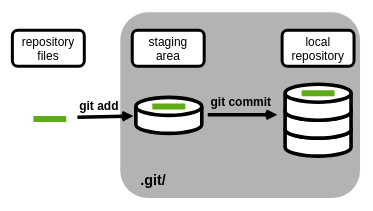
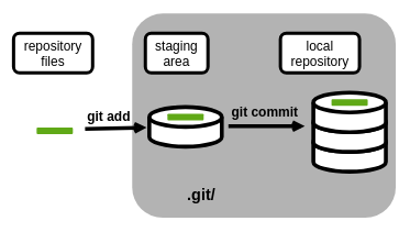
  <mxCell id="0" />
  <mxCell id="1" parent="0" />
  <mxCell id="2" value="" style="rounded=1;whiteSpace=wrap;html=1;strokeColor=none;fillColor=#B3B3B3;" parent="1" vertex="1"><mxGeometry x="200" y="20" width="400" height="310" as="geometry" /></mxCell>
  <mxCell id="3" value="&lt;font style=&quot;font-size: 20px&quot;&gt;repository &lt;br&gt;files&lt;/font&gt;" style="rounded=1;whiteSpace=wrap;html=1;strokeWidth=5;" parent="1" vertex="1"><mxGeometry x="20" y="50" width="120" height="60" as="geometry" /></mxCell>
- <mxCell id="4" value="&lt;span style=&quot;font-size: 20px&quot;&gt;staging&lt;br&gt;area&lt;/span&gt;" style="rounded=1;whiteSpace=wrap;html=1;strokeWidth=5;" parent="1" vertex="1"><mxGeometry x="220" y="50" width="120" height="60" as="geometry" /></mxCell>
- <mxCell id="5" value="&lt;span style=&quot;font-size: 20px&quot;&gt;local repository&lt;/span&gt;" style="rounded=1;whiteSpace=wrap;html=1;strokeWidth=5;" parent="1" vertex="1"><mxGeometry x="470" y="50" width="120" height="60" as="geometry" /></mxCell>
+ <mxCell id="4" value="&lt;span style=&quot;font-size: 20px&quot;&gt;staging&lt;br&gt;area&lt;/span&gt;" style="rounded=1;whiteSpace=wrap;html=1;strokeWidth=5;" parent="1" vertex="1"><mxGeometry x="220" y="50" width="95" height="60" as="geometry" /></mxCell>
+ <mxCell id="5" value="&lt;span style=&quot;font-size: 20px&quot;&gt;local repository&lt;/span&gt;" style="rounded=1;whiteSpace=wrap;html=1;strokeWidth=5;" parent="1" vertex="1"><mxGeometry x="425" y="50" width="120" height="60" as="geometry" /></mxCell>
  <mxCell id="6" value="&lt;b id=&quot;docs-internal-guid-e9562bcf-7fff-43f4-15fe-8f4632422af8&quot; style=&quot;color: rgb(0, 0, 0); font-style: normal; letter-spacing: normal; text-indent: 0px; text-transform: none; word-spacing: 0px; text-decoration: none; font-weight: normal;&quot;&gt;&lt;img width=&quot;104px;&quot; height=&quot;114px;&quot; src=&quot;https://lh4.googleusercontent.com/Fy4fd0Fr89id78w7Pa13-S0sopuFruRuMyBy65n2Bs_d72Jlvp0TaDo4HOPwKdpCi_vj-0lDlSDYd6YsVDYRlRqI6hQ_PuspU0R4_K-iVqg9heQKQrJ3yIu7Bk4n9e1ikWygdtinKlSMzA&quot;&gt;&lt;/b&gt;" style="text;whiteSpace=wrap;html=1;" parent="1" vertex="1"><mxGeometry x="27.5" y="130" width="105" height="130" as="geometry" /></mxCell>
  <mxCell id="7" value="" style="rounded=1;whiteSpace=wrap;html=1;fillColor=#60a917;fontColor=#ffffff;strokeColor=none;" parent="1" vertex="1"><mxGeometry x="55" y="193" width="55" height="10" as="geometry" /></mxCell>
  <mxCell id="8" value="" style="group" parent="1" vertex="1" connectable="0"><mxGeometry x="475" y="140" width="110" height="120" as="geometry" /></mxCell>
  <mxCell id="9" value="" style="shape=cylinder3;whiteSpace=wrap;html=1;boundedLbl=1;backgroundOutline=1;size=15;rounded=0;strokeWidth=6;" parent="8" vertex="1"><mxGeometry y="60" width="110" height="60" as="geometry" /></mxCell>
  <mxCell id="10" value="" style="shape=cylinder3;whiteSpace=wrap;html=1;boundedLbl=1;backgroundOutline=1;size=15;rounded=0;strokeWidth=6;" parent="8" vertex="1"><mxGeometry y="30" width="110" height="60" as="geometry" /></mxCell>
  <mxCell id="11" value="" style="shape=cylinder3;whiteSpace=wrap;html=1;boundedLbl=1;backgroundOutline=1;size=15;rounded=0;strokeWidth=6;" parent="8" vertex="1"><mxGeometry width="110" height="60" as="geometry" /></mxCell>
  <mxCell id="12" value="" style="rounded=1;whiteSpace=wrap;html=1;fillColor=#60a917;fontColor=#ffffff;strokeColor=none;" parent="8" vertex="1"><mxGeometry x="27.5" y="10" width="55" height="10" as="geometry" /></mxCell>
  <mxCell id="13" value="" style="group" parent="1" vertex="1" connectable="0"><mxGeometry x="226" y="162" width="110" height="60" as="geometry" /></mxCell>
  <mxCell id="14" value="" style="shape=cylinder3;whiteSpace=wrap;html=1;boundedLbl=1;backgroundOutline=1;size=15;rounded=0;strokeWidth=6;" parent="13" vertex="1"><mxGeometry width="110" height="60" as="geometry" /></mxCell>
  <mxCell id="15" value="" style="rounded=1;whiteSpace=wrap;html=1;fillColor=#60a917;fontColor=#ffffff;strokeColor=none;" parent="13" vertex="1"><mxGeometry x="27.5" y="10" width="55" height="10" as="geometry" /></mxCell>
  <mxCell id="16" value="" style="endArrow=open;html=1;exitX=1;exitY=0.5;exitDx=0;exitDy=0;strokeWidth=6;rounded=0;endFill=0;" parent="1" edge="1"><mxGeometry width="50" height="50" relative="1" as="geometry"><mxPoint x="128.5" y="195" as="sourcePoint" /><mxPoint x="222" y="193.111" as="targetPoint" /></mxGeometry></mxCell>
  <mxCell id="17" value="" style="endArrow=open;html=1;exitX=0.673;exitY=0.483;exitDx=0;exitDy=0;strokeWidth=6;rounded=0;endFill=0;exitPerimeter=0;" parent="1" edge="1"><mxGeometry width="50" height="50" relative="1" as="geometry"><mxPoint x="346.03" y="190.98" as="sourcePoint" /><mxPoint x="462" y="191" as="targetPoint" /><Array as="points"><mxPoint x="456" y="191" /></Array></mxGeometry></mxCell>
- <mxCell id="18" value="&lt;b&gt;&lt;font style=&quot;font-size: 24px&quot;&gt;.git/&lt;/font&gt;&lt;/b&gt;" style="rounded=1;whiteSpace=wrap;html=1;strokeWidth=5;strokeColor=none;fillColor=none;" parent="1" vertex="1"><mxGeometry x="220" y="280" width="70" height="40" as="geometry" /></mxCell>
+ <mxCell id="18" value="&lt;b&gt;&lt;font style=&quot;font-size: 24px&quot;&gt;.git/&lt;/font&gt;&lt;/b&gt;" style="rounded=1;whiteSpace=wrap;html=1;strokeWidth=5;strokeColor=none;fillColor=none;" parent="1" vertex="1"><mxGeometry x="270" y="275" width="70" height="40" as="geometry" /></mxCell>
  <mxCell id="19" value="&lt;div style=&quot;text-align: center&quot;&gt;&lt;span style=&quot;font-size: 20px&quot;&gt;&lt;font face=&quot;helvetica&quot;&gt;&lt;b&gt;git commit&lt;/b&gt;&lt;/font&gt;&lt;/span&gt;&lt;/div&gt;" style="text;whiteSpace=wrap;html=1;" vertex="1" parent="1"><mxGeometry x="349" y="150" width="110" height="30" as="geometry" /></mxCell>
  <mxCell id="20" value="&lt;div style=&quot;text-align: center&quot;&gt;&lt;span style=&quot;font-size: 20px&quot;&gt;&lt;font face=&quot;helvetica&quot;&gt;&lt;b&gt;git add&lt;/b&gt;&lt;/font&gt;&lt;/span&gt;&lt;/div&gt;" style="text;whiteSpace=wrap;html=1;" vertex="1" parent="1"><mxGeometry x="130" y="158" width="70" height="30" as="geometry" /></mxCell>
